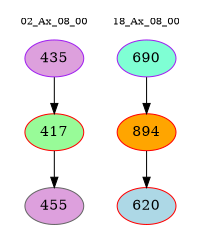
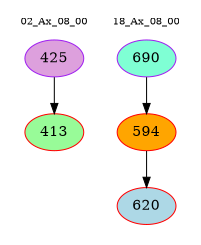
  digraph {
    node [color=red fillcolor=plum style=filled]
    edge [color=black]
-   n1 [color=purple label=435]
-   n2 [fillcolor=palegreen label=417]
-   n3 [color=gray40 label=455]
+   n1 [color=purple label=425]
+   n2 [fillcolor=palegreen label=413]
    n4 [color=purple fillcolor=aquamarine label=690]
-   n5 [fillcolor=orange label=894]
+   n5 [fillcolor=orange label=594]
    n6 [fillcolor=lightblue label=620]
    subgraph cluster_1 {
      color=white
      fontsize=10
      label="02_Ax_08_00"
      n1
      n2
-     n3
    }
    subgraph cluster_2 {
      color=white
      fontsize=10
      label="18_Ax_08_00"
      n4
      n5
      n6
    }
    n1 -> n2
-   n2 -> n3
    n4 -> n5
    n5 -> n6
  }
